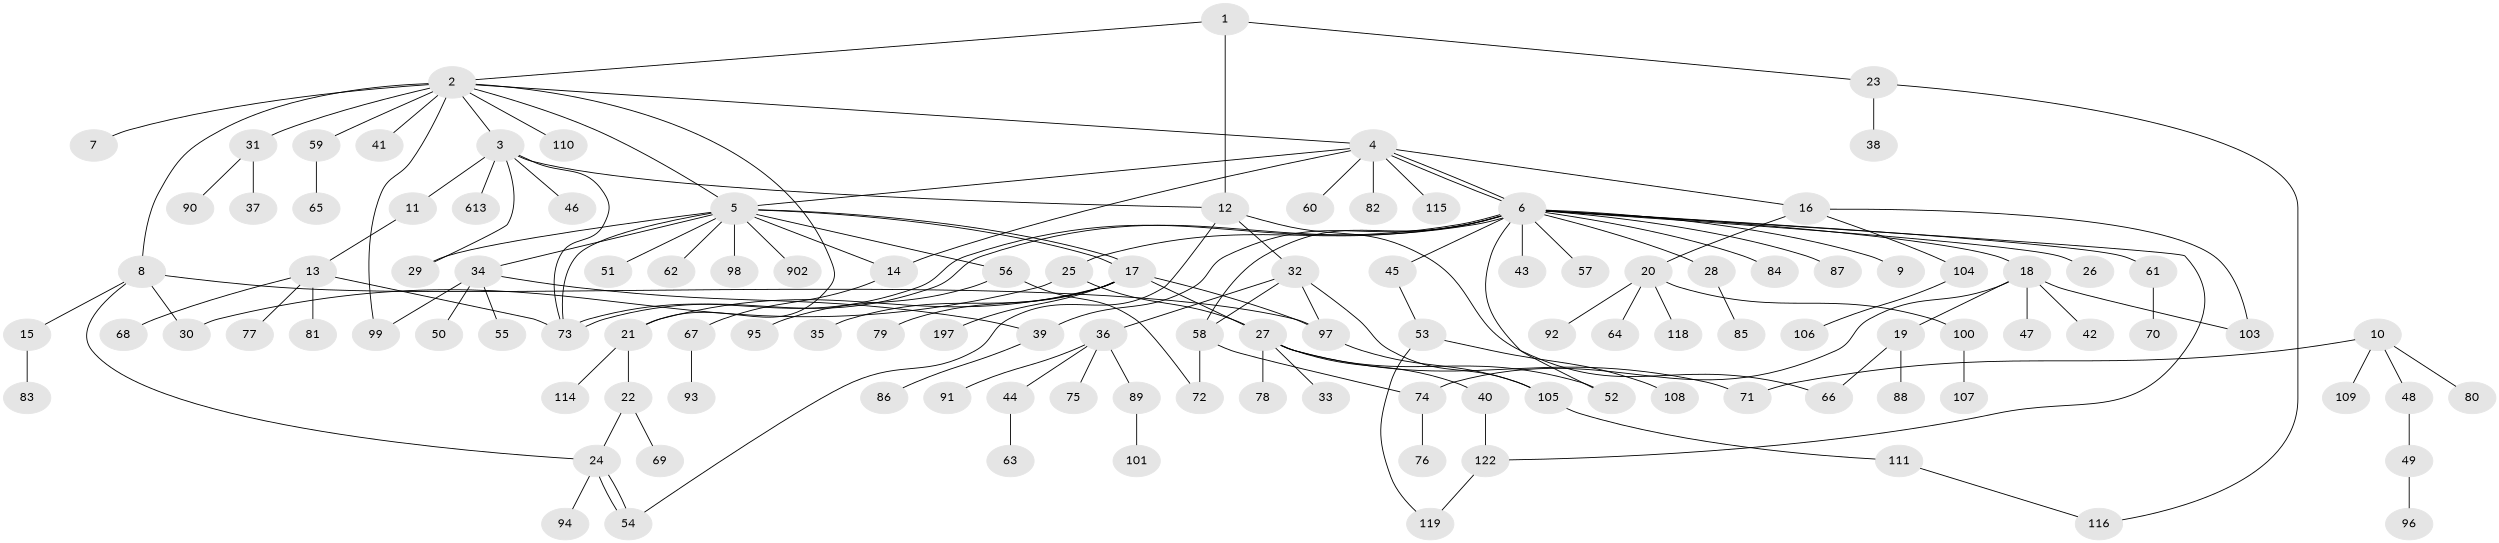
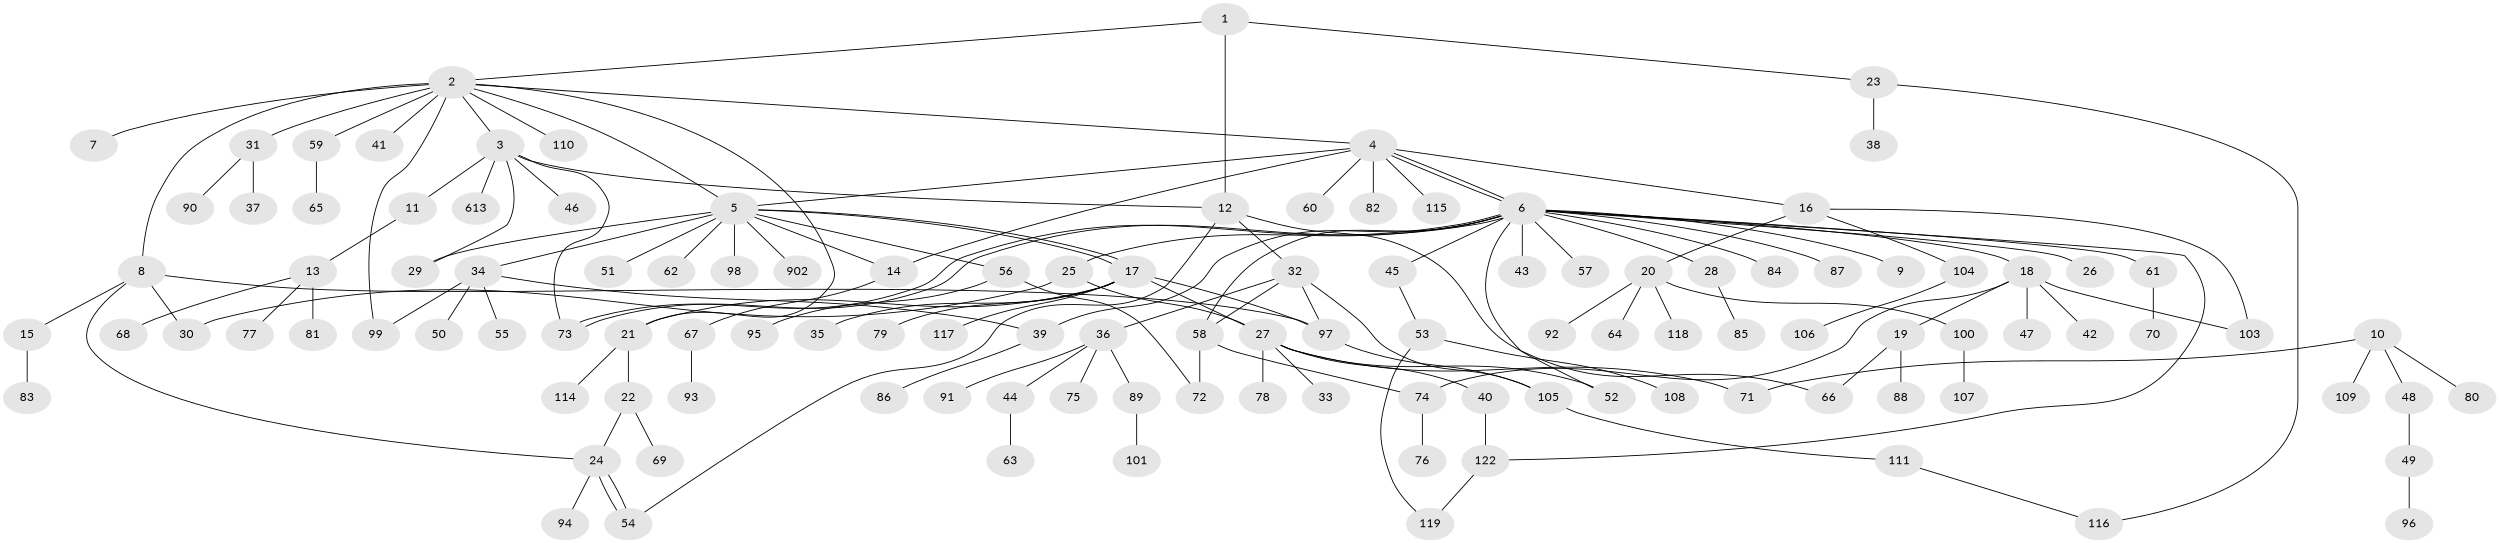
  graph {
    fontname=Lato
    node [color=gray90 fontname=Lato style=filled]
    edge [fontname=Lato]
    1
    2
    12
    23
    3
    4
    5
    7
    8
    21
    31
    41
    59
    99
    110
    32
    54
    66
    38
    116
    11
    29
    46
    73
    n25 [label=613]
    6
    14
    16
    60
    82
    115
    17
    34
    51
    56
    62
    98
    n38 [label=902]
    15
    24
    30
    97
    22
    114
    37
    90
    65
    13
    9
    18
    25
    26
    28
    39
    43
    45
    52
    57
    58
    61
    84
    87
    n63 [label=122]
    67
    20
    103
    104
    10
    48
    71
    80
    109
    27
    35
    79
-   117 [label=197]
+   117
    50
    55
    72
    95
    19
    42
    47
    74
    85
    86
    53
    70
    119
    83
    94
    105
    49
    68
    77
    81
    36
    93
    92
    64
    100
    118
    106
    33
    40
    78
    88
    76
    107
    69
    44
    75
    89
    91
    111
    63
    101
    108
    96
    1 -- 2
    1 -- 12
    1 -- 23
    2 -- 3
    2 -- 4
    2 -- 5
    2 -- 7
    2 -- 8
    2 -- 21
    2 -- 31
    2 -- 41
    2 -- 59
    2 -- 99
    2 -- 110
    12 -- 32
    12 -- 54
    12 -- 66
    23 -- 38
    23 -- 116
    3 -- 12
    3 -- 11
    3 -- 29
    3 -- 46
    3 -- 73
    3 -- n25
    4 -- 5
    4 -- 6
    4 -- 6
    4 -- 14
    4 -- 16
    4 -- 60
    4 -- 82
    4 -- 115
    5 -- 29
-   5 -- 73
    5 -- 14
    5 -- 17
    5 -- 17
    5 -- 34
    5 -- 51
    5 -- 56
    5 -- 62
    5 -- 98
    5 -- n38
    8 -- 15
    8 -- 24
    8 -- 30
    8 -- 97
    21 -- 22
    21 -- 114
    31 -- 37
    31 -- 90
    59 -- 65
    32 -- 97
    32 -- 58
    32 -- 105
    32 -- 36
    11 -- 13
    6 -- 73
    6 -- 73
    6 -- 9
    6 -- 18
    6 -- 25
    6 -- 26
    6 -- 28
    6 -- 39
    6 -- 43
    6 -- 45
    6 -- 52
    6 -- 57
    6 -- 58
    6 -- 61
    6 -- 84
    6 -- 87
    6 -- n63
    14 -- 67
    16 -- 20
    16 -- 103
    16 -- 104
    17 -- 21
    17 -- 97
    17 -- 27
    17 -- 35
    17 -- 79
    17 -- 117
    34 -- 99
    34 -- 39
    34 -- 50
    34 -- 55
    56 -- 72
    56 -- 95
    15 -- 83
    24 -- 54
    24 -- 54
    24 -- 94
    97 -- 105
    22 -- 24
    22 -- 69
-   13 -- 73
    13 -- 68
    13 -- 77
    13 -- 81
    18 -- 103
    18 -- 19
    18 -- 42
    18 -- 47
    18 -- 74
    25 -- 30
    25 -- 27
    28 -- 85
    39 -- 86
    45 -- 53
    58 -- 72
    58 -- 74
    61 -- 70
    n63 -- 119
    67 -- 93
    20 -- 92
    20 -- 64
    20 -- 100
    20 -- 118
    104 -- 106
    10 -- 48
    10 -- 71
    10 -- 80
    10 -- 109
    48 -- 49
    27 -- 52
    27 -- 71
    27 -- 33
    27 -- 40
    27 -- 78
    19 -- 66
    19 -- 88
    74 -- 76
    53 -- 119
    53 -- 108
    105 -- 111
    49 -- 96
    36 -- 44
    36 -- 75
    36 -- 89
    36 -- 91
    100 -- 107
    40 -- n63
    44 -- 63
    89 -- 101
    111 -- 116
  }
